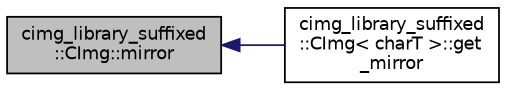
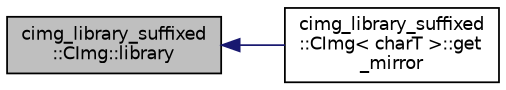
  digraph {
    rankdir=LR
    node [color=black fontname=Helvetica fontsize=10 shape=record style=filled]
-   n1 [fillcolor=grey75 fontcolor=black height=0.2 label="cimg_library_suffixed\l::CImg::mirror" width=0.4]
+   n1 [fillcolor=grey75 fontcolor=black height=0.2 label="cimg_library_suffixed\l::CImg::library" width=0.4]
    n2 [fillcolor=white height=0.2 label="cimg_library_suffixed\l::CImg\< charT \>::get\l_mirror" width=0.4]
    n1 -> n2 [color=midnightblue dir=back fontname=Helvetica fontsize=10 labelfontname=Helvetica labelfontsize=10 style=solid]
  }
